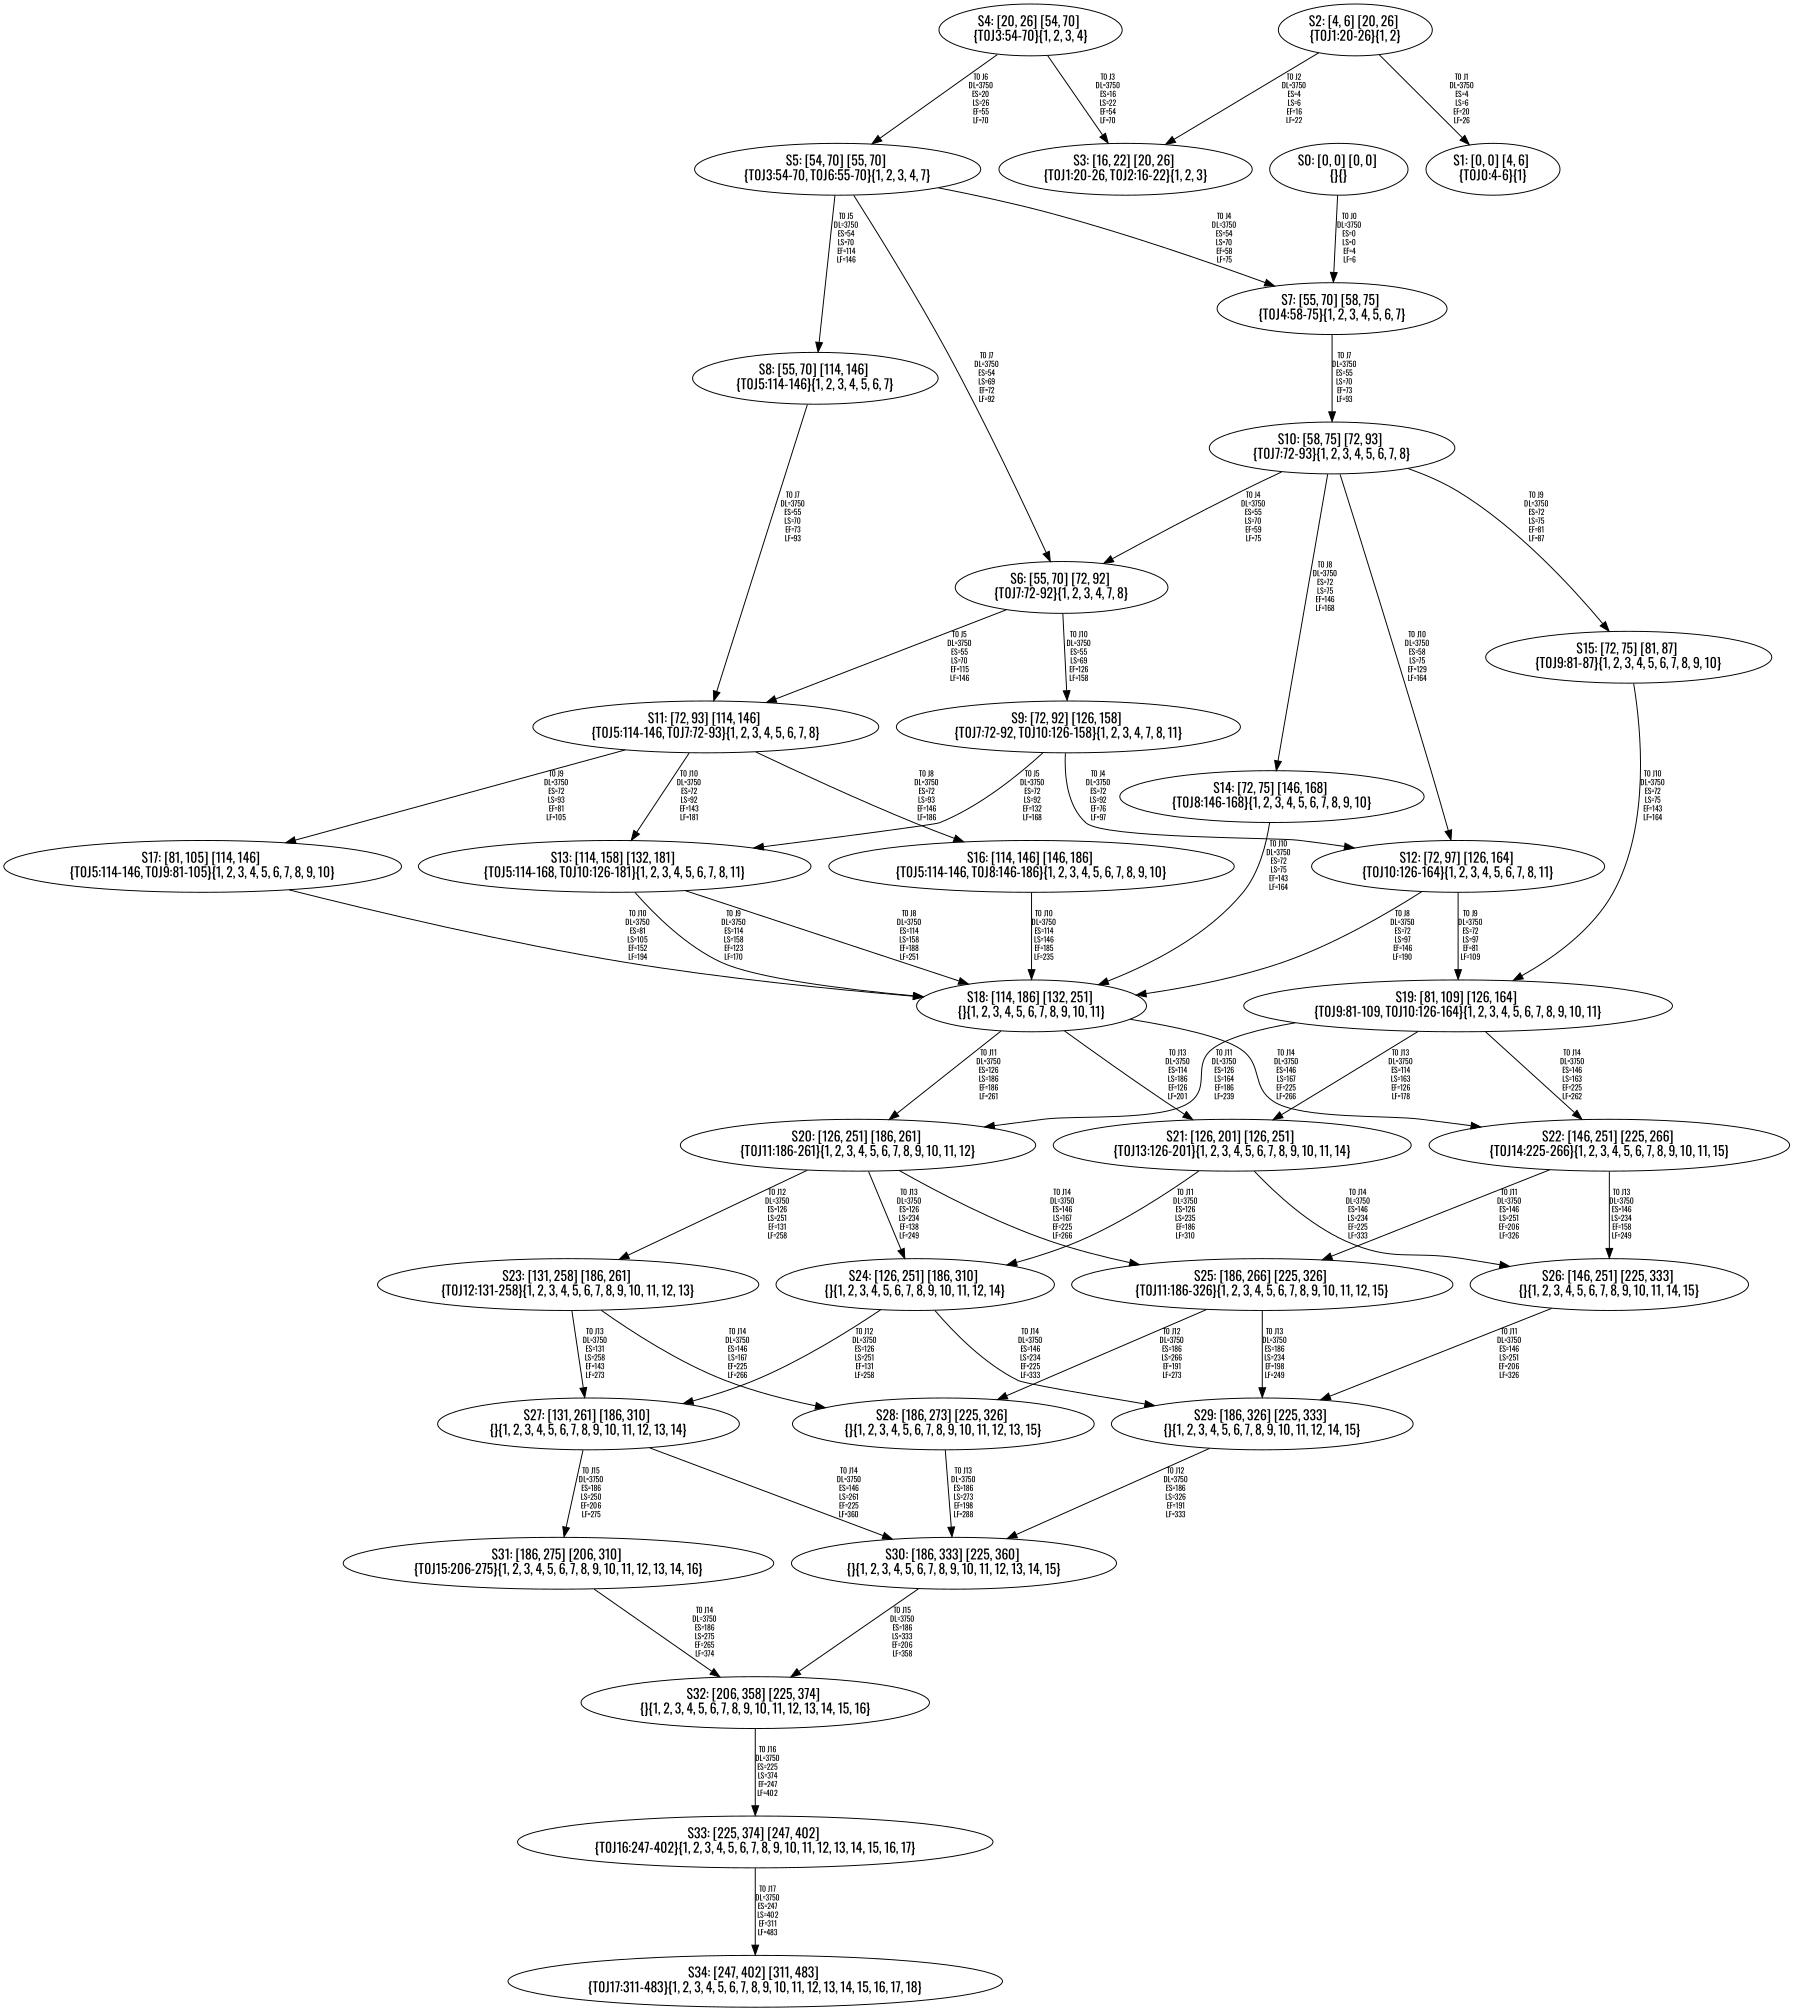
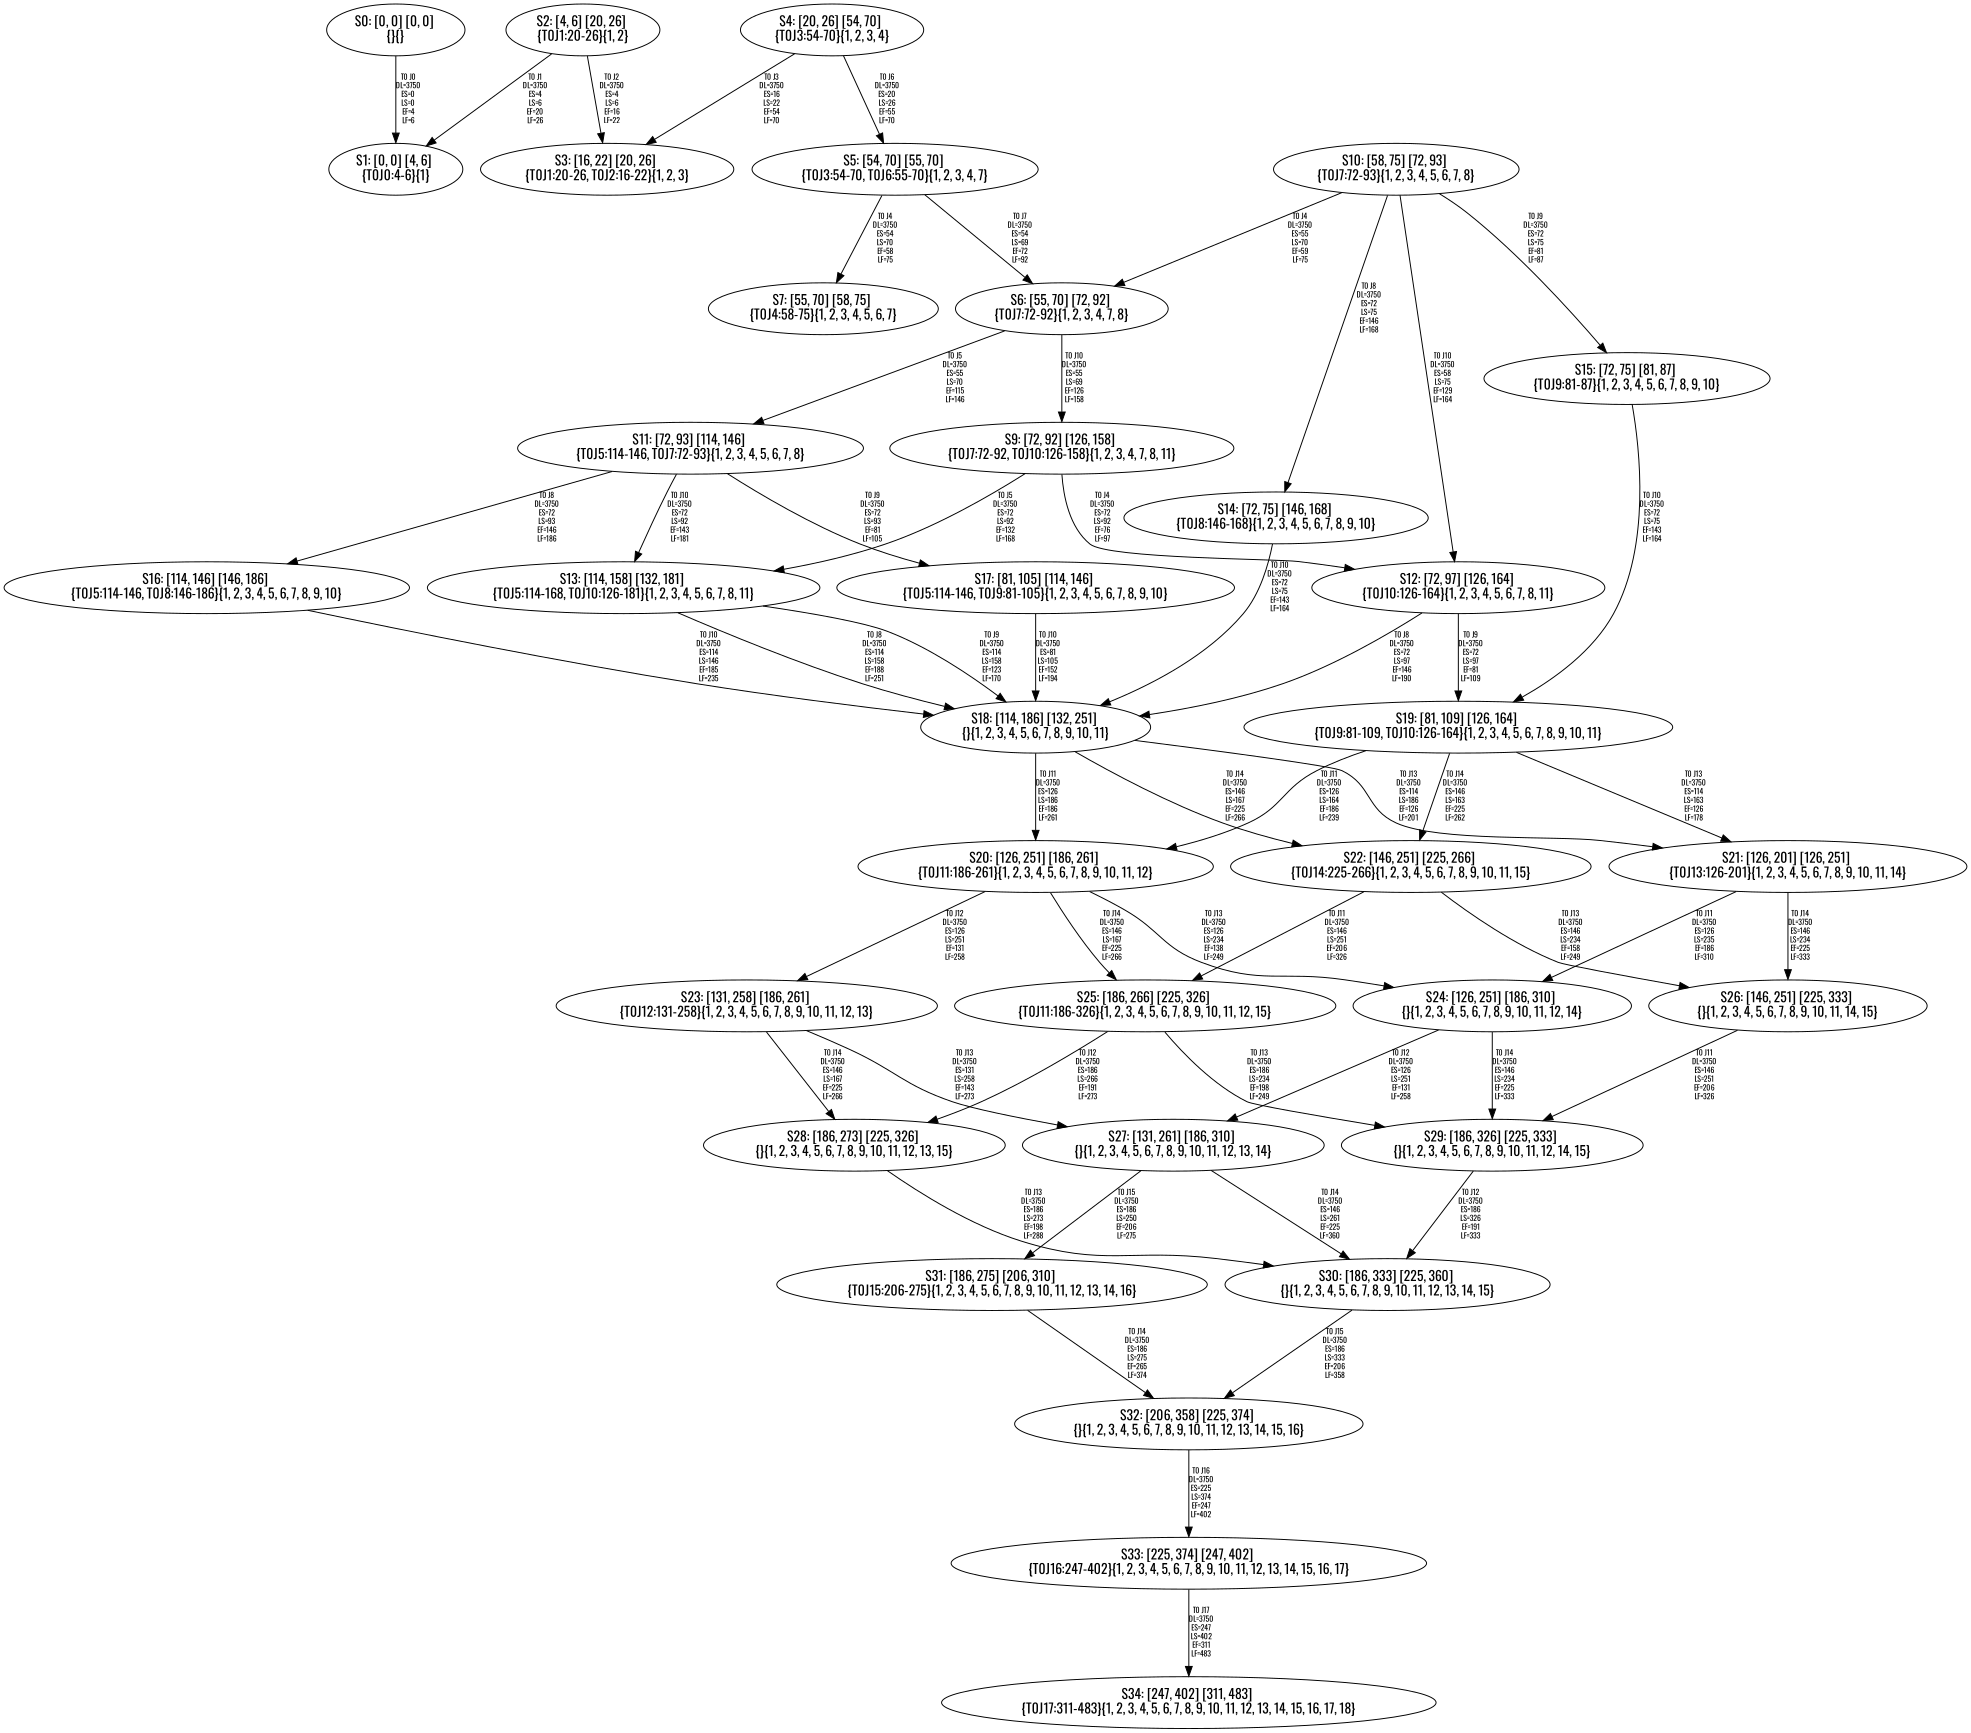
  digraph {
    fontname=Oswald
    node [fontname=Oswald]
    edge [fontname=Oswald fontsize=8]
    n1 [label="S0: [0, 0] [0, 0] \n{}{}"]
    n2 [label="S1: [0, 0] [4, 6] \n{T0J0:4-6}{1}"]
    n3 [label="S2: [4, 6] [20, 26] \n{T0J1:20-26}{1, 2}"]
    n4 [label="S3: [16, 22] [20, 26] \n{T0J1:20-26, T0J2:16-22}{1, 2, 3}"]
    n5 [label="S4: [20, 26] [54, 70] \n{T0J3:54-70}{1, 2, 3, 4}"]
    n6 [label="S5: [54, 70] [55, 70] \n{T0J3:54-70, T0J6:55-70}{1, 2, 3, 4, 7}"]
    n7 [label="S6: [55, 70] [72, 92] \n{T0J7:72-92}{1, 2, 3, 4, 7, 8}"]
    n8 [label="S7: [55, 70] [58, 75] \n{T0J4:58-75}{1, 2, 3, 4, 5, 6, 7}"]
-   n9 [label="S8: [55, 70] [114, 146] \n{T0J5:114-146}{1, 2, 3, 4, 5, 6, 7}"]
    n10 [label="S9: [72, 92] [126, 158] \n{T0J7:72-92, T0J10:126-158}{1, 2, 3, 4, 7, 8, 11}"]
    n11 [label="S11: [72, 93] [114, 146] \n{T0J5:114-146, T0J7:72-93}{1, 2, 3, 4, 5, 6, 7, 8}"]
    n12 [label="S10: [58, 75] [72, 93] \n{T0J7:72-93}{1, 2, 3, 4, 5, 6, 7, 8}"]
    n13 [label="S12: [72, 97] [126, 164] \n{T0J10:126-164}{1, 2, 3, 4, 5, 6, 7, 8, 11}"]
    n14 [label="S13: [114, 158] [132, 181] \n{T0J5:114-168, T0J10:126-181}{1, 2, 3, 4, 5, 6, 7, 8, 11}"]
    n15 [label="S14: [72, 75] [146, 168] \n{T0J8:146-168}{1, 2, 3, 4, 5, 6, 7, 8, 9, 10}"]
    n16 [label="S15: [72, 75] [81, 87] \n{T0J9:81-87}{1, 2, 3, 4, 5, 6, 7, 8, 9, 10}"]
    n17 [label="S16: [114, 146] [146, 186] \n{T0J5:114-146, T0J8:146-186}{1, 2, 3, 4, 5, 6, 7, 8, 9, 10}"]
    n18 [label="S17: [81, 105] [114, 146] \n{T0J5:114-146, T0J9:81-105}{1, 2, 3, 4, 5, 6, 7, 8, 9, 10}"]
    n19 [label="S18: [114, 186] [132, 251] \n{}{1, 2, 3, 4, 5, 6, 7, 8, 9, 10, 11}"]
    n20 [label="S19: [81, 109] [126, 164] \n{T0J9:81-109, T0J10:126-164}{1, 2, 3, 4, 5, 6, 7, 8, 9, 10, 11}"]
    n21 [label="S20: [126, 251] [186, 261] \n{T0J11:186-261}{1, 2, 3, 4, 5, 6, 7, 8, 9, 10, 11, 12}"]
    n22 [label="S21: [126, 201] [126, 251] \n{T0J13:126-201}{1, 2, 3, 4, 5, 6, 7, 8, 9, 10, 11, 14}"]
    n23 [label="S22: [146, 251] [225, 266] \n{T0J14:225-266}{1, 2, 3, 4, 5, 6, 7, 8, 9, 10, 11, 15}"]
    n24 [label="S23: [131, 258] [186, 261] \n{T0J12:131-258}{1, 2, 3, 4, 5, 6, 7, 8, 9, 10, 11, 12, 13}"]
    n25 [label="S24: [126, 251] [186, 310] \n{}{1, 2, 3, 4, 5, 6, 7, 8, 9, 10, 11, 12, 14}"]
    n26 [label="S25: [186, 266] [225, 326] \n{T0J11:186-326}{1, 2, 3, 4, 5, 6, 7, 8, 9, 10, 11, 12, 15}"]
    n27 [label="S26: [146, 251] [225, 333] \n{}{1, 2, 3, 4, 5, 6, 7, 8, 9, 10, 11, 14, 15}"]
    n28 [label="S27: [131, 261] [186, 310] \n{}{1, 2, 3, 4, 5, 6, 7, 8, 9, 10, 11, 12, 13, 14}"]
    n29 [label="S28: [186, 273] [225, 326] \n{}{1, 2, 3, 4, 5, 6, 7, 8, 9, 10, 11, 12, 13, 15}"]
    n30 [label="S29: [186, 326] [225, 333] \n{}{1, 2, 3, 4, 5, 6, 7, 8, 9, 10, 11, 12, 14, 15}"]
    n31 [label="S30: [186, 333] [225, 360] \n{}{1, 2, 3, 4, 5, 6, 7, 8, 9, 10, 11, 12, 13, 14, 15}"]
    n32 [label="S31: [186, 275] [206, 310] \n{T0J15:206-275}{1, 2, 3, 4, 5, 6, 7, 8, 9, 10, 11, 12, 13, 14, 16}"]
    n33 [label="S32: [206, 358] [225, 374] \n{}{1, 2, 3, 4, 5, 6, 7, 8, 9, 10, 11, 12, 13, 14, 15, 16}"]
    n34 [label="S33: [225, 374] [247, 402] \n{T0J16:247-402}{1, 2, 3, 4, 5, 6, 7, 8, 9, 10, 11, 12, 13, 14, 15, 16, 17}"]
    n35 [label="S34: [247, 402] [311, 483] \n{T0J17:311-483}{1, 2, 3, 4, 5, 6, 7, 8, 9, 10, 11, 12, 13, 14, 15, 16, 17, 18}"]
-   n1 -> n8 [label="T0 J0\nDL=3750\nES=0\nLS=0\nEF=4\nLF=6"]
+   n1 -> n2 [label="T0 J0\nDL=3750\nES=0\nLS=0\nEF=4\nLF=6"]
    n3 -> n2 [label="T0 J1\nDL=3750\nES=4\nLS=6\nEF=20\nLF=26"]
    n3 -> n4 [label="T0 J2\nDL=3750\nES=4\nLS=6\nEF=16\nLF=22"]
    n5 -> n4 [label="T0 J3\nDL=3750\nES=16\nLS=22\nEF=54\nLF=70"]
    n5 -> n6 [label="T0 J6\nDL=3750\nES=20\nLS=26\nEF=55\nLF=70"]
    n6 -> n7 [label="T0 J7\nDL=3750\nES=54\nLS=69\nEF=72\nLF=92"]
    n6 -> n8 [label="T0 J4\nDL=3750\nES=54\nLS=70\nEF=58\nLF=75"]
-   n6 -> n9 [label="T0 J5\nDL=3750\nES=54\nLS=70\nEF=114\nLF=146"]
    n7 -> n10 [label="T0 J10\nDL=3750\nES=55\nLS=69\nEF=126\nLF=158"]
    n7 -> n11 [label="T0 J5\nDL=3750\nES=55\nLS=70\nEF=115\nLF=146"]
-   n8 -> n12 [label="T0 J7\nDL=3750\nES=55\nLS=70\nEF=73\nLF=93"]
-   n9 -> n11 [label="T0 J7\nDL=3750\nES=55\nLS=70\nEF=73\nLF=93"]
    n10 -> n13 [label="T0 J4\nDL=3750\nES=72\nLS=92\nEF=76\nLF=97"]
    n10 -> n14 [label="T0 J5\nDL=3750\nES=72\nLS=92\nEF=132\nLF=168"]
    n11 -> n14 [label="T0 J10\nDL=3750\nES=72\nLS=92\nEF=143\nLF=181"]
    n11 -> n17 [label="T0 J8\nDL=3750\nES=72\nLS=93\nEF=146\nLF=186"]
    n11 -> n18 [label="T0 J9\nDL=3750\nES=72\nLS=93\nEF=81\nLF=105"]
    n12 -> n7 [label="T0 J4\nDL=3750\nES=55\nLS=70\nEF=59\nLF=75"]
    n12 -> n13 [label="T0 J10\nDL=3750\nES=58\nLS=75\nEF=129\nLF=164"]
    n12 -> n15 [label="T0 J8\nDL=3750\nES=72\nLS=75\nEF=146\nLF=168"]
    n12 -> n16 [label="T0 J9\nDL=3750\nES=72\nLS=75\nEF=81\nLF=87"]
    n13 -> n19 [label="T0 J8\nDL=3750\nES=72\nLS=97\nEF=146\nLF=190"]
    n13 -> n20 [label="T0 J9\nDL=3750\nES=72\nLS=97\nEF=81\nLF=109"]
    n14 -> n19 [label="T0 J8\nDL=3750\nES=114\nLS=158\nEF=188\nLF=251"]
    n14 -> n19 [label="T0 J9\nDL=3750\nES=114\nLS=158\nEF=123\nLF=170"]
    n15 -> n19 [label="T0 J10\nDL=3750\nES=72\nLS=75\nEF=143\nLF=164"]
    n16 -> n20 [label="T0 J10\nDL=3750\nES=72\nLS=75\nEF=143\nLF=164"]
    n17 -> n19 [label="T0 J10\nDL=3750\nES=114\nLS=146\nEF=185\nLF=235"]
    n18 -> n19 [label="T0 J10\nDL=3750\nES=81\nLS=105\nEF=152\nLF=194"]
    n19 -> n21 [label="T0 J11\nDL=3750\nES=126\nLS=186\nEF=186\nLF=261"]
    n19 -> n22 [label="T0 J13\nDL=3750\nES=114\nLS=186\nEF=126\nLF=201"]
    n19 -> n23 [label="T0 J14\nDL=3750\nES=146\nLS=167\nEF=225\nLF=266"]
    n20 -> n21 [label="T0 J11\nDL=3750\nES=126\nLS=164\nEF=186\nLF=239"]
    n20 -> n22 [label="T0 J13\nDL=3750\nES=114\nLS=163\nEF=126\nLF=178"]
    n20 -> n23 [label="T0 J14\nDL=3750\nES=146\nLS=163\nEF=225\nLF=262"]
    n21 -> n24 [label="T0 J12\nDL=3750\nES=126\nLS=251\nEF=131\nLF=258"]
    n21 -> n25 [label="T0 J13\nDL=3750\nES=126\nLS=234\nEF=138\nLF=249"]
    n21 -> n26 [label="T0 J14\nDL=3750\nES=146\nLS=167\nEF=225\nLF=266"]
    n22 -> n25 [label="T0 J11\nDL=3750\nES=126\nLS=235\nEF=186\nLF=310"]
    n22 -> n27 [label="T0 J14\nDL=3750\nES=146\nLS=234\nEF=225\nLF=333"]
    n23 -> n26 [label="T0 J11\nDL=3750\nES=146\nLS=251\nEF=206\nLF=326"]
    n23 -> n27 [label="T0 J13\nDL=3750\nES=146\nLS=234\nEF=158\nLF=249"]
    n24 -> n28 [label="T0 J13\nDL=3750\nES=131\nLS=258\nEF=143\nLF=273"]
    n24 -> n29 [label="T0 J14\nDL=3750\nES=146\nLS=167\nEF=225\nLF=266"]
    n25 -> n28 [label="T0 J12\nDL=3750\nES=126\nLS=251\nEF=131\nLF=258"]
    n25 -> n30 [label="T0 J14\nDL=3750\nES=146\nLS=234\nEF=225\nLF=333"]
    n26 -> n29 [label="T0 J12\nDL=3750\nES=186\nLS=266\nEF=191\nLF=273"]
    n26 -> n30 [label="T0 J13\nDL=3750\nES=186\nLS=234\nEF=198\nLF=249"]
    n27 -> n30 [label="T0 J11\nDL=3750\nES=146\nLS=251\nEF=206\nLF=326"]
    n28 -> n31 [label="T0 J14\nDL=3750\nES=146\nLS=261\nEF=225\nLF=360"]
    n28 -> n32 [label="T0 J15\nDL=3750\nES=186\nLS=250\nEF=206\nLF=275"]
    n29 -> n31 [label="T0 J13\nDL=3750\nES=186\nLS=273\nEF=198\nLF=288"]
    n30 -> n31 [label="T0 J12\nDL=3750\nES=186\nLS=326\nEF=191\nLF=333"]
    n31 -> n33 [label="T0 J15\nDL=3750\nES=186\nLS=333\nEF=206\nLF=358"]
    n32 -> n33 [label="T0 J14\nDL=3750\nES=186\nLS=275\nEF=265\nLF=374"]
    n33 -> n34 [label="T0 J16\nDL=3750\nES=225\nLS=374\nEF=247\nLF=402"]
    n34 -> n35 [label="T0 J17\nDL=3750\nES=247\nLS=402\nEF=311\nLF=483"]
  }
